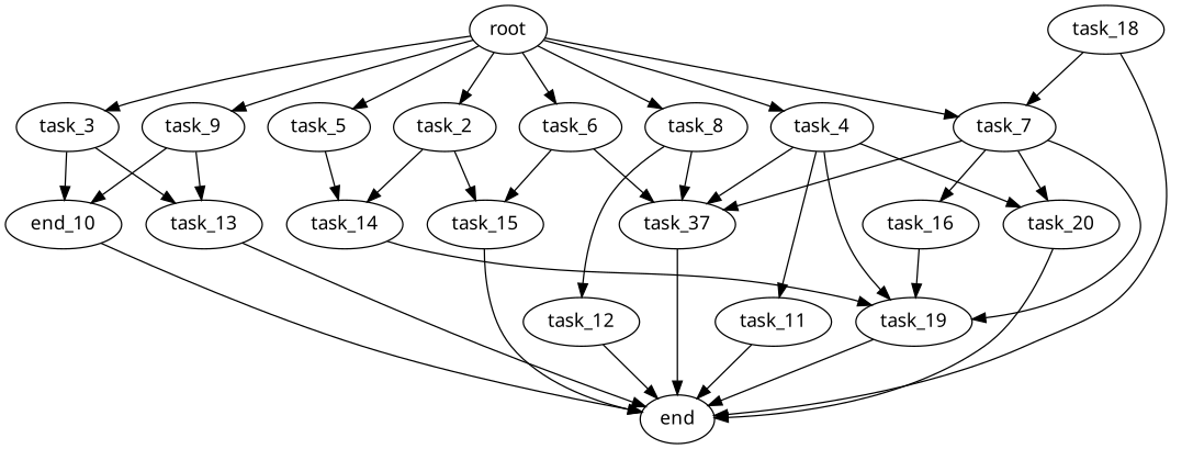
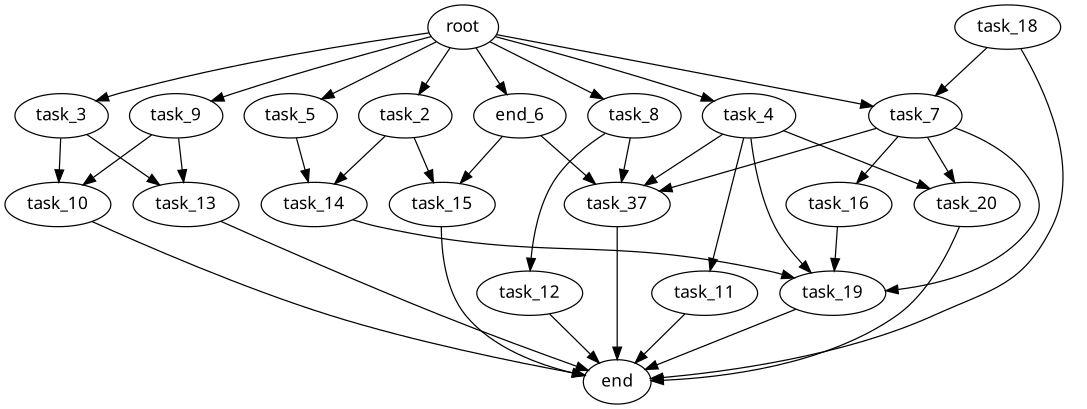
  digraph {
    fontname="Noto Sans"
    node [fontname="Noto Sans"]
    edge [fontname="Noto Sans"]
    root
    task_2
    task_3
    task_4
    task_5
-   task_6
+   task_6 [label=end_6]
    task_7
    task_8
    task_9
    task_14
    task_15
    task_13
-   task_10 [label=end_10]
+   task_10
    task_11
    n15 [label=task_37]
    task_19
    task_20
    task_16
    task_12
    end
    task_18
    root -> task_2
    root -> task_3
    root -> task_4
    root -> task_5
    root -> task_6
    root -> task_7
    root -> task_8
    root -> task_9
    task_2 -> task_14
    task_2 -> task_15
    task_3 -> task_13
    task_3 -> task_10
    task_4 -> task_11
    task_4 -> n15
    task_4 -> task_19
    task_4 -> task_20
    task_5 -> task_14
    task_6 -> task_15
    task_6 -> n15
    task_7 -> n15
    task_7 -> task_19
    task_7 -> task_20
    task_7 -> task_16
    task_8 -> n15
    task_8 -> task_12
    task_9 -> task_13
    task_9 -> task_10
    task_14 -> task_19
    task_15 -> end
    task_13 -> end
    task_10 -> end
    task_11 -> end
    n15 -> end
    task_19 -> end
    task_20 -> end
    task_16 -> task_19
    task_12 -> end
    task_18 -> task_7
    task_18 -> end
  }
